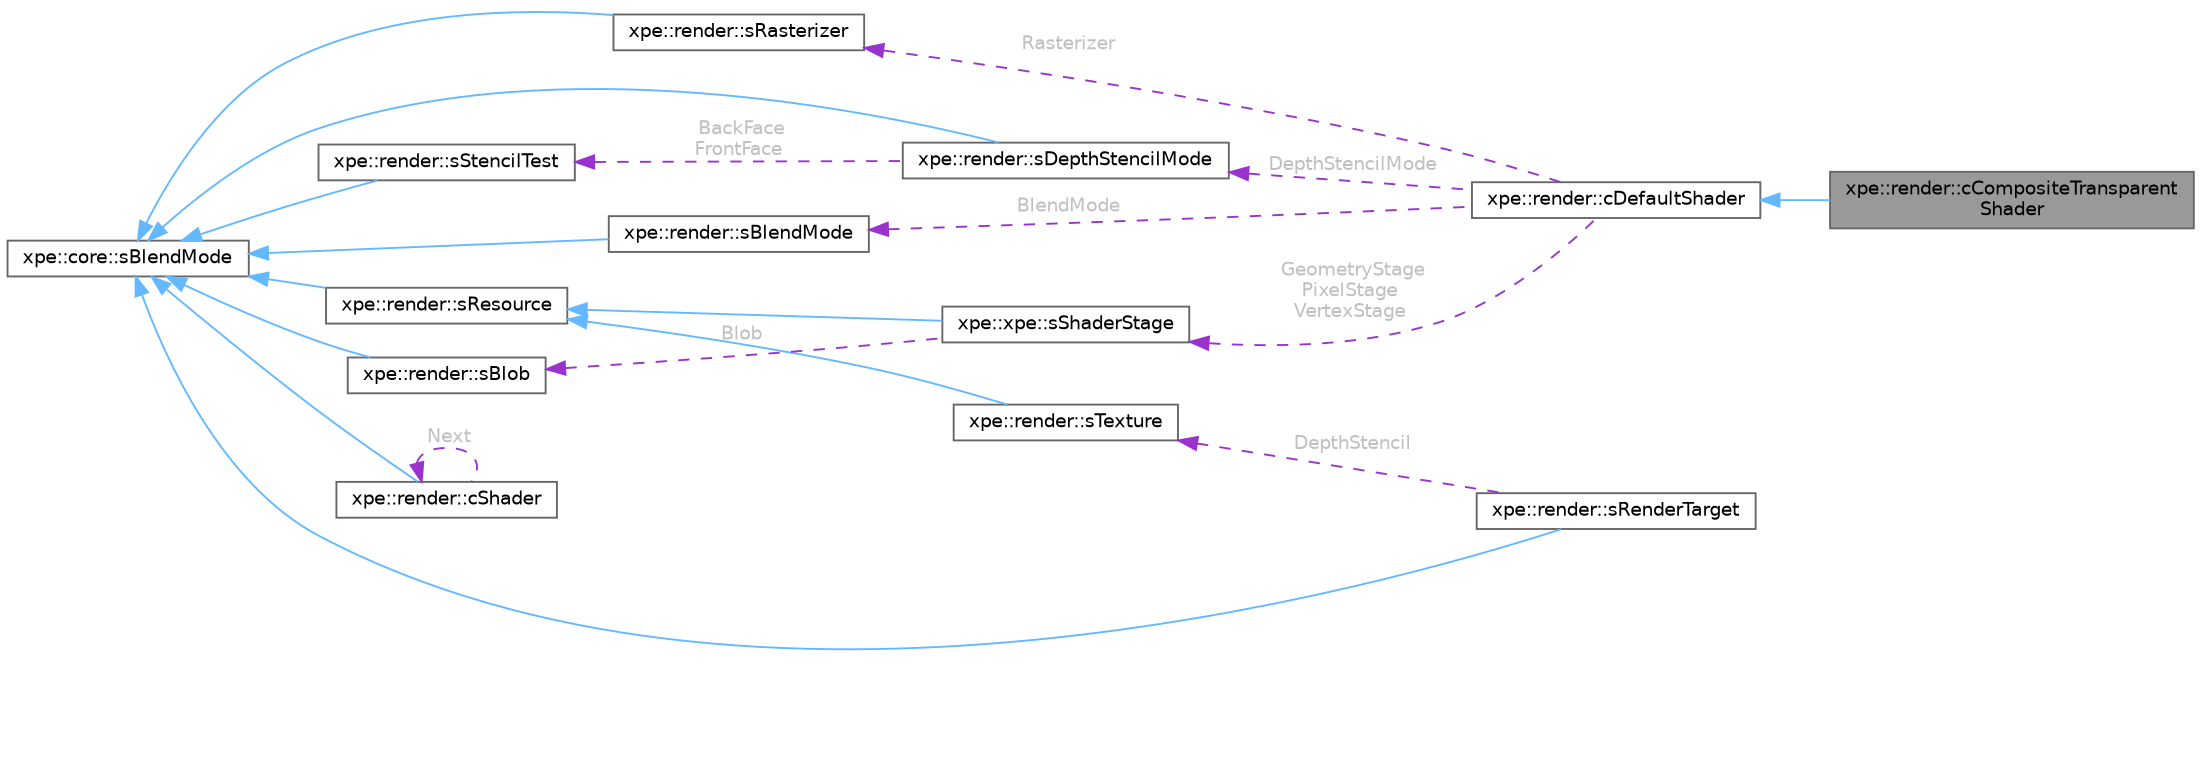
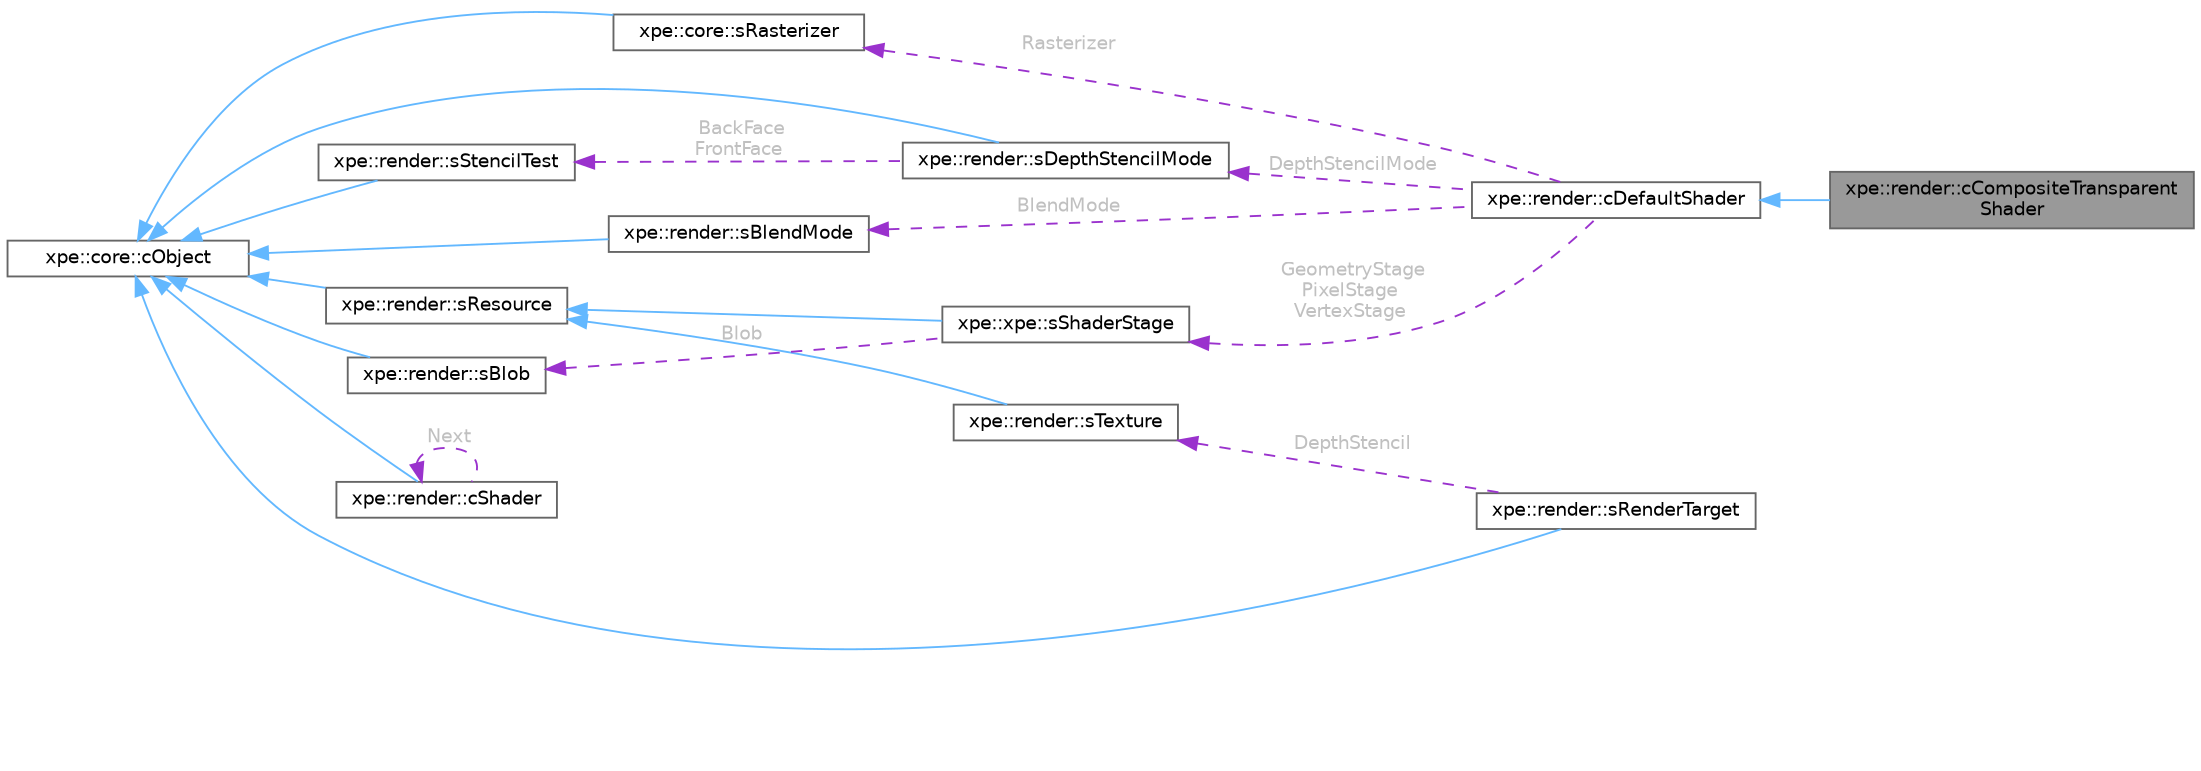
  digraph {
    rankdir=LR
    node [color=gray40 fillcolor=white fontname=Helvetica fontsize=10 shape=box style=filled]
    edge [color=steelblue1 dir=back fontname=Helvetica fontsize=10 labelfontname=Helvetica labelfontsize=10 style=solid]
    n1 [fillcolor=grey60 fontcolor=black height=0.2 label="xpe::render::cCompositeTransparent\lShader" width=0.4]
    n2 [height=0.2 label="xpe::render::cDefaultShader" width=0.4]
    n3 [height=0.2 label="xpe::render::cShader" width=0.4]
-   n4 [height=0.2 label="xpe::core::sBlendMode" width=0.4]
+   n4 [height=0.2 label="xpe::core::cObject" width=0.4]
    n5 [height=0.2 label="xpe::render::sResource" width=0.4]
    n6 [height=0.2 label="xpe::render::sBlob" width=0.4]
    n7 [height=0.2 label="xpe::render::sRenderTarget" width=0.4]
-   n8 [height=0.2 label="xpe::render::sRasterizer" width=0.4]
+   n8 [height=0.2 label="xpe::core::sRasterizer" width=0.4]
    n9 [height=0.2 label="xpe::render::sDepthStencilMode" width=0.4]
    n10 [height=0.2 label="xpe::render::sStencilTest" width=0.4]
    n11 [height=0.2 label="xpe::render::sBlendMode" width=0.4]
    n12 [height=0.2 label="xpe::xpe::sShaderStage" width=0.4]
    n13 [height=0.2 label="xpe::render::sTexture" width=0.4]
    n2 -> n1
    n3 -> n3 [color=darkorchid3 fontcolor=grey label=" Next" style=dashed]
    n4 -> n3
    n4 -> n5
    n4 -> n6
    n4 -> n7
    n4 -> n8
    n4 -> n9
    n4 -> n10
    n4 -> n11
    n5 -> n12
    n5 -> n13
    n6 -> n12 [color=darkorchid3 fontcolor=grey label=" Blob" style=dashed]
    n8 -> n2 [color=darkorchid3 fontcolor=grey label=" Rasterizer" style=dashed]
    n9 -> n2 [color=darkorchid3 fontcolor=grey label=" DepthStencilMode" style=dashed]
    n10 -> n9 [color=darkorchid3 fontcolor=grey label=" BackFace\nFrontFace" style=dashed]
    n11 -> n2 [color=darkorchid3 fontcolor=grey label=" BlendMode" style=dashed]
    n12 -> n2 [color=darkorchid3 fontcolor=grey label=" GeometryStage\nPixelStage\nVertexStage" style=dashed]
    n13 -> n7 [color=darkorchid3 fontcolor=grey label=" DepthStencil" style=dashed]
  }
